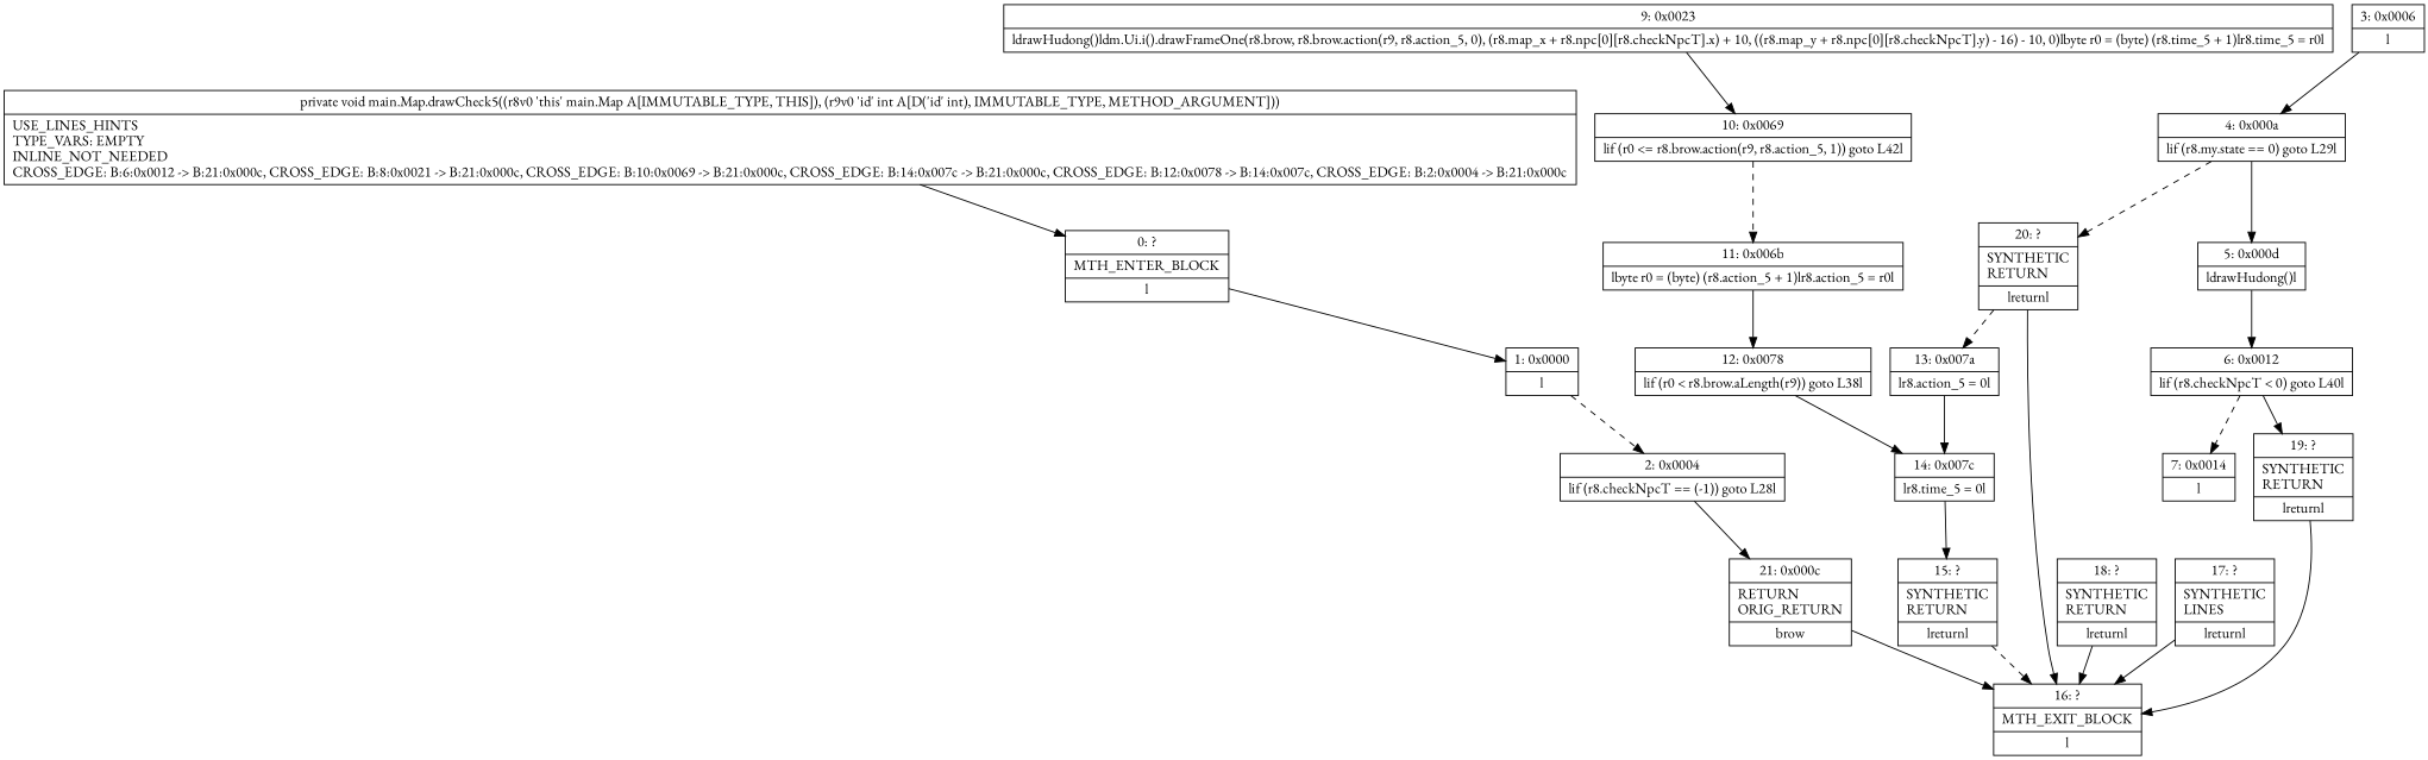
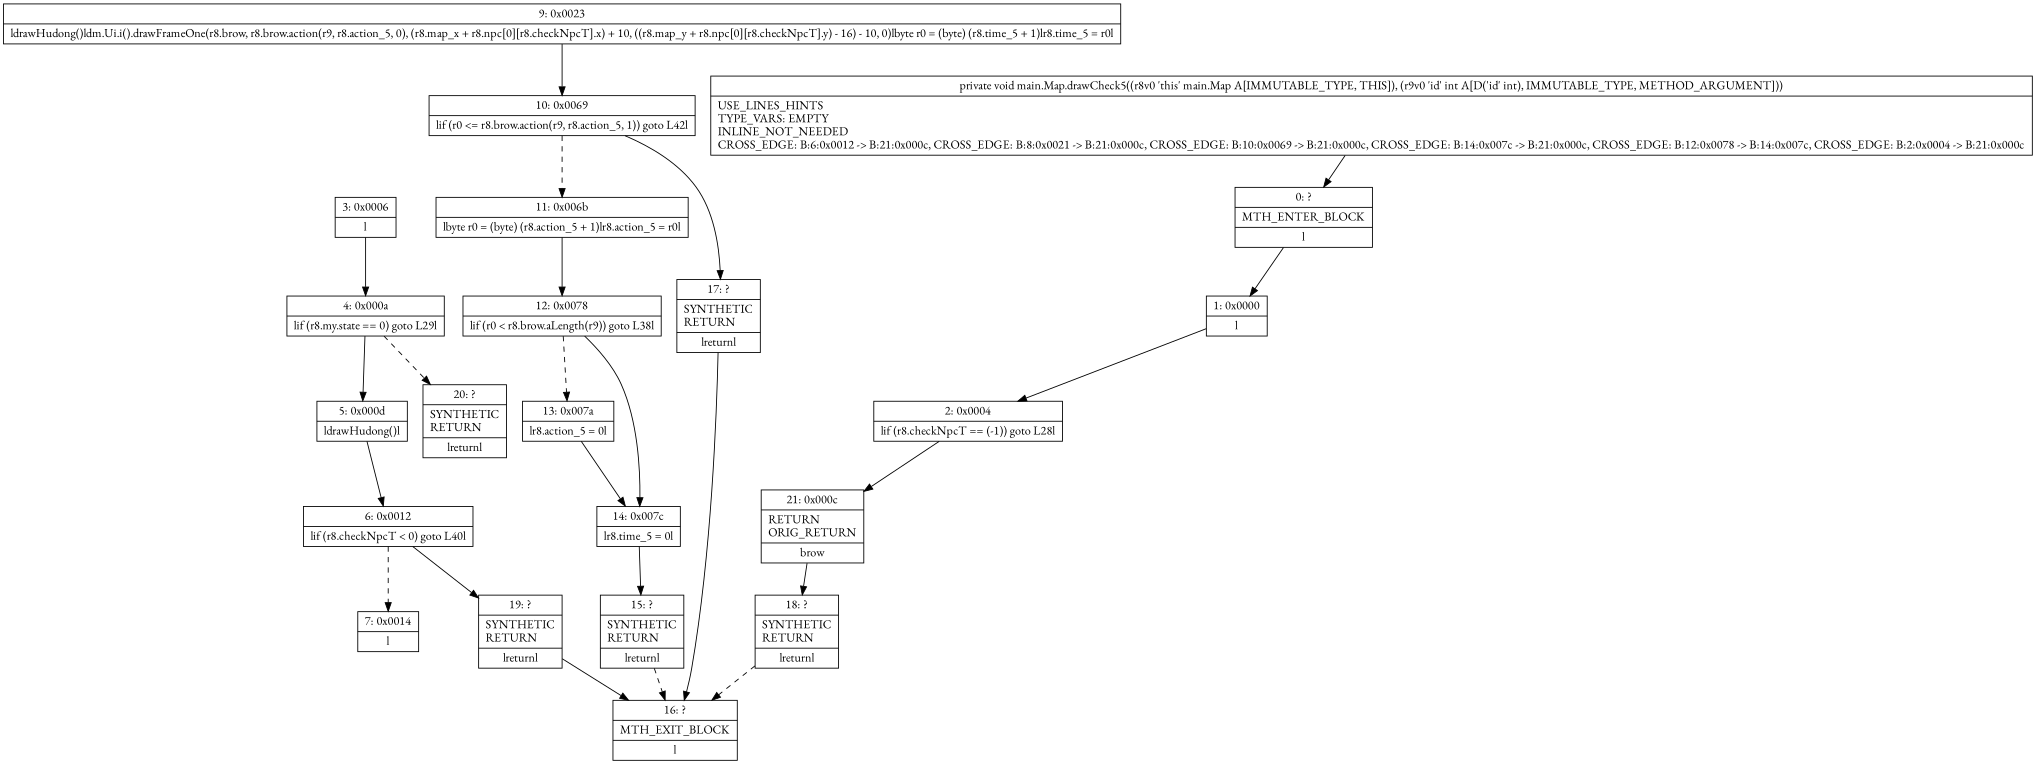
  digraph {
    fontname="EB Garamond"
    node [fontname="EB Garamond" shape=record]
    edge [fontname="EB Garamond"]
    n1 [label="{0\:\ ?|MTH_ENTER_BLOCK\l|l}"]
    n2 [label="{1\:\ 0x0000|l}"]
    n3 [label="{2\:\ 0x0004|lif (r8.checkNpcT == (\-1)) goto L28l}"]
    n4 [label="{21\:\ 0x000c|RETURN\lORIG_RETURN\l|brow}"]
    n5 [label="{3\:\ 0x0006|l}"]
    n6 [label="{4\:\ 0x000a|lif (r8.my.state == 0) goto L29l}"]
    n7 [label="{16\:\ ?|MTH_EXIT_BLOCK\l|l}"]
    n8 [label="{5\:\ 0x000d|ldrawHudong()l}"]
    n9 [label="{20\:\ ?|SYNTHETIC\lRETURN\l|lreturnl}"]
    n10 [label="{6\:\ 0x0012|lif (r8.checkNpcT \< 0) goto L40l}"]
    n11 [label="{7\:\ 0x0014|l}"]
    n12 [label="{19\:\ ?|SYNTHETIC\lRETURN\l|lreturnl}"]
    n13 [label="{9\:\ 0x0023|ldrawHudong()ldm.Ui.i().drawFrameOne(r8.brow, r8.brow.action(r9, r8.action_5, 0), (r8.map_x + r8.npc[0][r8.checkNpcT].x) + 10, ((r8.map_y + r8.npc[0][r8.checkNpcT].y) \- 16) \- 10, 0)lbyte r0 = (byte) (r8.time_5 + 1)lr8.time_5 = r0l}"]
    n14 [label="{10\:\ 0x0069|lif (r0 \<= r8.brow.action(r9, r8.action_5, 1)) goto L42l}"]
    n15 [label="{18\:\ ?|SYNTHETIC\lRETURN\l|lreturnl}"]
    n16 [label="{11\:\ 0x006b|lbyte r0 = (byte) (r8.action_5 + 1)lr8.action_5 = r0l}"]
-   n17 [label="{17\:\ ?|SYNTHETIC\lLINES\l|lreturnl}"]
+   n17 [label="{17\:\ ?|SYNTHETIC\lRETURN\l|lreturnl}"]
    n18 [label="{12\:\ 0x0078|lif (r0 \< r8.brow.aLength(r9)) goto L38l}"]
    n19 [label="{13\:\ 0x007a|lr8.action_5 = 0l}"]
    n20 [label="{14\:\ 0x007c|lr8.time_5 = 0l}"]
    n21 [label="{15\:\ ?|SYNTHETIC\lRETURN\l|lreturnl}"]
    n22 [label="{private void main.Map.drawCheck5((r8v0 'this' main.Map A[IMMUTABLE_TYPE, THIS]), (r9v0 'id' int A[D('id' int), IMMUTABLE_TYPE, METHOD_ARGUMENT]))  | USE_LINES_HINTS\lTYPE_VARS: EMPTY\lINLINE_NOT_NEEDED\lCROSS_EDGE: B:6:0x0012 \-\> B:21:0x000c, CROSS_EDGE: B:8:0x0021 \-\> B:21:0x000c, CROSS_EDGE: B:10:0x0069 \-\> B:21:0x000c, CROSS_EDGE: B:14:0x007c \-\> B:21:0x000c, CROSS_EDGE: B:12:0x0078 \-\> B:14:0x007c, CROSS_EDGE: B:2:0x0004 \-\> B:21:0x000c\l}"]
    n1 -> n2
-   n2 -> n3 [style=dashed]
+   n2 -> n3
    n3 -> n4
-   n4 -> n7
+   n4 -> n15
    n5 -> n6
    n6 -> n8
    n6 -> n9 [style=dashed]
    n8 -> n10
-   n9 -> n7
    n10 -> n11 [style=dashed]
    n10 -> n12
    n12 -> n7
    n13 -> n14
    n14 -> n16 [style=dashed]
-   n15 -> n7
+   n14 -> n17
+   n15 -> n7 [style=dashed]
    n16 -> n18
    n17 -> n7
-   n9 -> n19 [style=dashed]
+   n18 -> n19 [style=dashed]
    n18 -> n20
    n19 -> n20
    n20 -> n21
    n21 -> n7 [style=dashed]
    n22 -> n1
  }
